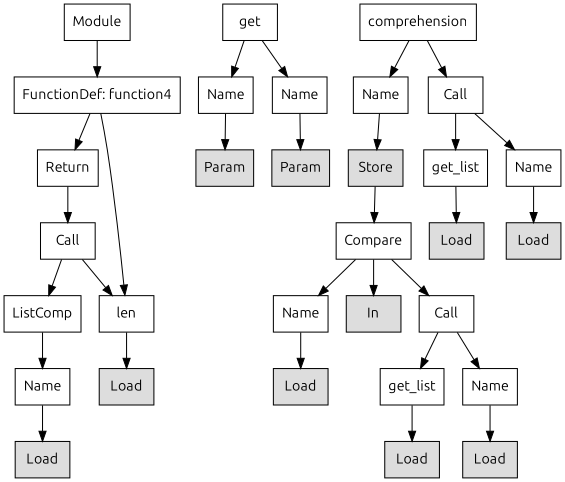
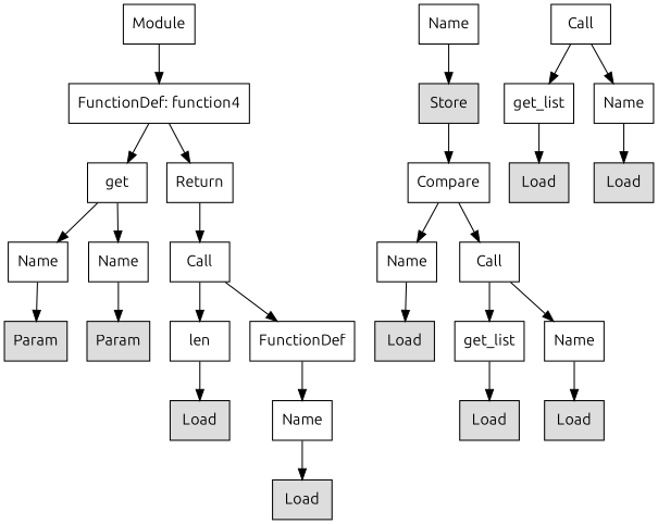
  digraph {
    fontname=Ubuntu
    node [fontname=Ubuntu shape=rect]
    edge [fontname=Ubuntu]
    n1 [label=Module]
    n2 [label="FunctionDef: function4"]
    n3 [label=get]
    n4 [label=Return]
    n5 [label=Name]
    n6 [label=Name]
    n7 [label=Call]
    n8 [fillcolor="#dddddd" label=Param style=filled]
    n9 [fillcolor="#dddddd" label=Param style=filled]
    n10 [label=len]
-   n11 [label=ListComp]
+   n11 [label=FunctionDef]
    n12 [fillcolor="#dddddd" label=Load style=filled]
    n13 [label=Name]
    n14 [fillcolor="#dddddd" label=Load style=filled]
-   n15 [label=comprehension]
    n16 [label=Name]
    n17 [label=Call]
    n18 [fillcolor="#dddddd" label=Store style=filled]
    n19 [label=get_list]
    n20 [label=Name]
    n21 [label=Compare]
    n22 [label=Name]
-   n23 [fillcolor="#dddddd" label=In style=filled]
    n24 [label=Call]
    n25 [fillcolor="#dddddd" label=Load style=filled]
    n26 [fillcolor="#dddddd" label=Load style=filled]
    n27 [fillcolor="#dddddd" label=Load style=filled]
    n28 [label=get_list]
    n29 [label=Name]
    n30 [fillcolor="#dddddd" label=Load style=filled]
    n31 [fillcolor="#dddddd" label=Load style=filled]
    n1 -> n2
-   n2 -> n10
+   n2 -> n3
    n2 -> n4
    n3 -> n5
    n3 -> n6
    n4 -> n7
    n5 -> n8
    n6 -> n9
    n7 -> n10
    n7 -> n11
    n10 -> n12
    n11 -> n13
    n13 -> n14
-   n15 -> n16
-   n15 -> n17
    n16 -> n18
    n17 -> n19
    n17 -> n20
    n18 -> n21
    n19 -> n25
    n20 -> n26
    n21 -> n22
-   n21 -> n23
    n21 -> n24
    n22 -> n27
    n24 -> n28
    n24 -> n29
    n28 -> n30
    n29 -> n31
  }
